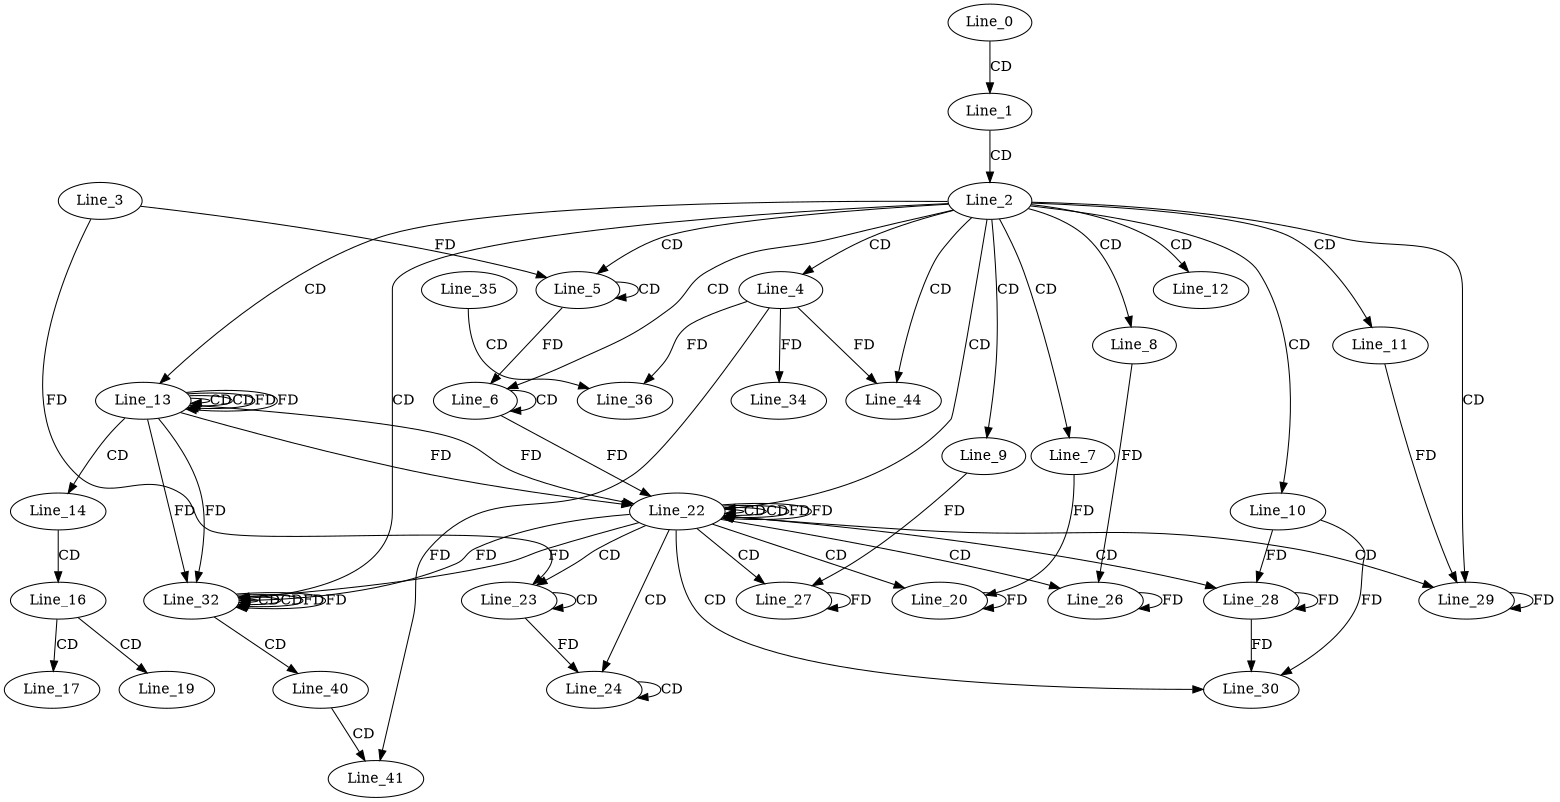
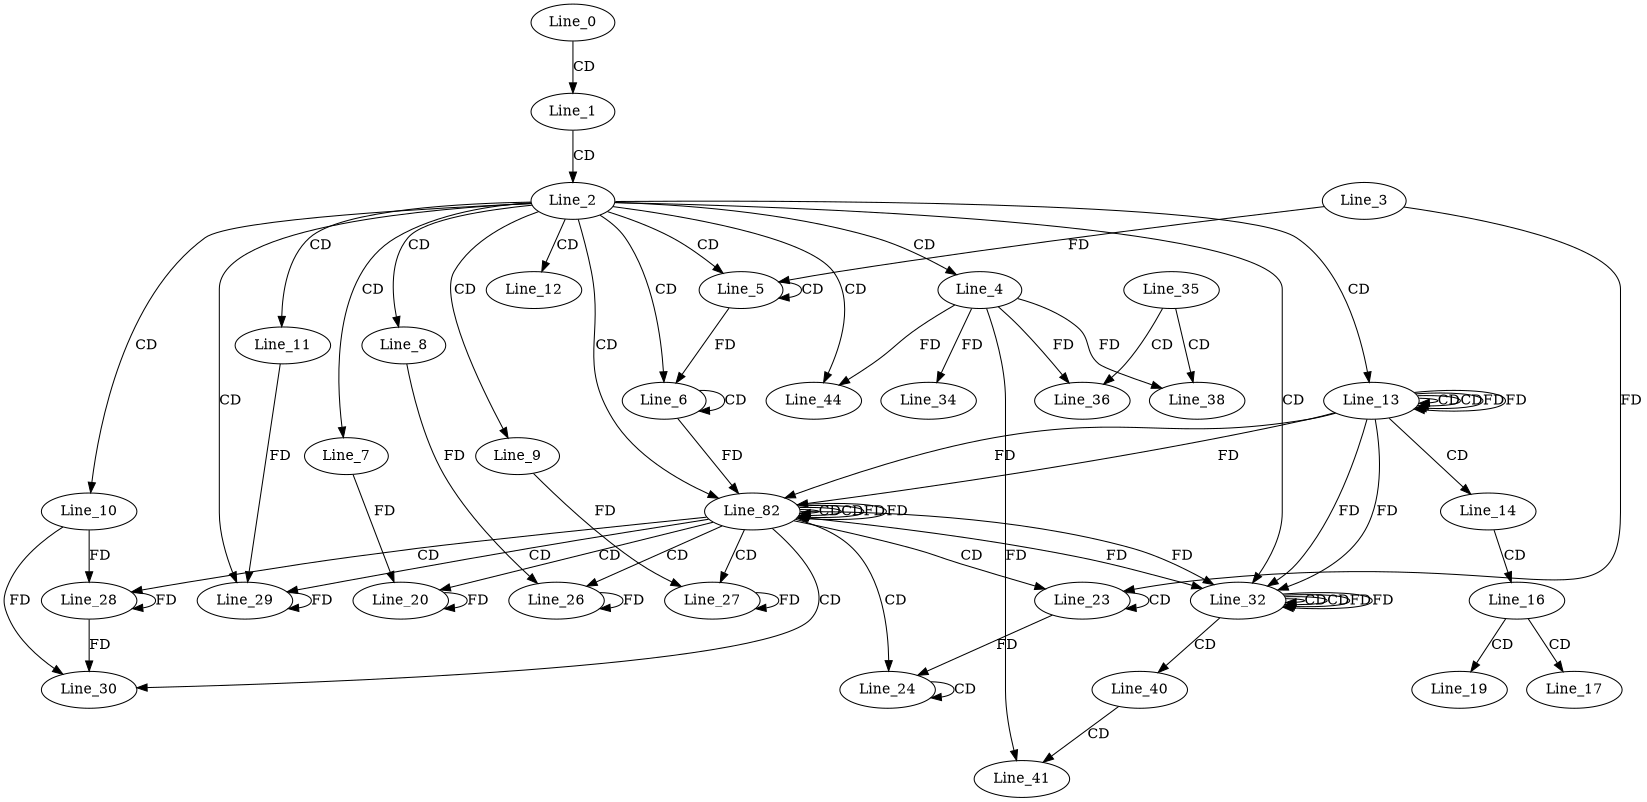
  digraph {
    Line_0
    Line_1
    Line_2
    Line_4
    Line_5
    Line_6
    Line_7
    Line_8
    Line_9
    Line_10
    Line_11
    Line_12
    Line_13
-   Line_22
+   Line_22 [label=Line_82]
    Line_32
    Line_44
    Line_29
    Line_3
    Line_23
    Line_34
    Line_36
+   Line_38
    Line_41
    n24 [label=Line_20]
    Line_26
    Line_27
    Line_28
    Line_30
    Line_14
    Line_24
    Line_40
    Line_16
    Line_17
    Line_19
    Line_35
    Line_0 -> Line_1 [label=CD]
    Line_1 -> Line_2 [label=CD]
    Line_2 -> Line_4 [label=CD]
    Line_2 -> Line_5 [label=CD]
    Line_2 -> Line_6 [label=CD]
    Line_2 -> Line_7 [label=CD]
    Line_2 -> Line_8 [label=CD]
    Line_2 -> Line_9 [label=CD]
    Line_2 -> Line_10 [label=CD]
    Line_2 -> Line_11 [label=CD]
    Line_2 -> Line_12 [label=CD]
    Line_2 -> Line_13 [label=CD]
    Line_2 -> Line_22 [label=CD]
    Line_2 -> Line_32 [label=CD]
    Line_2 -> Line_44 [label=CD]
    Line_2 -> Line_29 [label=CD]
    Line_4 -> Line_44 [label=FD]
    Line_4 -> Line_34 [label=FD]
    Line_4 -> Line_36 [label=FD]
+   Line_4 -> Line_38 [label=FD]
    Line_4 -> Line_41 [label=FD]
    Line_5 -> Line_5 [label=CD]
    Line_5 -> Line_6 [label=FD]
    Line_6 -> Line_6 [label=CD]
    Line_6 -> Line_22 [label=FD]
    Line_7 -> n24 [label=FD]
    Line_8 -> Line_26 [label=FD]
    Line_9 -> Line_27 [label=FD]
    Line_10 -> Line_28 [label=FD]
    Line_10 -> Line_30 [label=FD]
    Line_11 -> Line_29 [label=FD]
    Line_13 -> Line_13 [label=CD]
    Line_13 -> Line_13 [label=CD]
    Line_13 -> Line_13 [label=FD]
    Line_13 -> Line_13 [label=FD]
    Line_13 -> Line_22 [label=FD]
    Line_13 -> Line_22 [label=FD]
    Line_13 -> Line_32 [label=FD]
    Line_13 -> Line_32 [label=FD]
    Line_13 -> Line_14 [label=CD]
    Line_22 -> Line_22 [label=CD]
    Line_22 -> Line_22 [label=CD]
    Line_22 -> Line_22 [label=FD]
    Line_22 -> Line_22 [label=FD]
    Line_22 -> Line_32 [label=FD]
    Line_22 -> Line_32 [label=FD]
    Line_22 -> Line_29 [label=CD]
    Line_22 -> Line_23 [label=CD]
    Line_22 -> n24 [label=CD]
    Line_22 -> Line_26 [label=CD]
    Line_22 -> Line_27 [label=CD]
    Line_22 -> Line_28 [label=CD]
    Line_22 -> Line_30 [label=CD]
    Line_22 -> Line_24 [label=CD]
    Line_32 -> Line_32 [label=CD]
    Line_32 -> Line_32 [label=CD]
    Line_32 -> Line_32 [label=FD]
    Line_32 -> Line_32 [label=FD]
    Line_32 -> Line_40 [label=CD]
    Line_29 -> Line_29 [label=FD]
    Line_3 -> Line_5 [label=FD]
    Line_3 -> Line_23 [label=FD]
    Line_23 -> Line_23 [label=CD]
    Line_23 -> Line_24 [label=FD]
    n24 -> n24 [label=FD]
    Line_26 -> Line_26 [label=FD]
    Line_27 -> Line_27 [label=FD]
    Line_28 -> Line_28 [label=FD]
    Line_28 -> Line_30 [label=FD]
    Line_14 -> Line_16 [label=CD]
    Line_24 -> Line_24 [label=CD]
    Line_40 -> Line_41 [label=CD]
    Line_16 -> Line_17 [label=CD]
    Line_16 -> Line_19 [label=CD]
    Line_35 -> Line_36 [label=CD]
+   Line_35 -> Line_38 [label=CD]
  }
